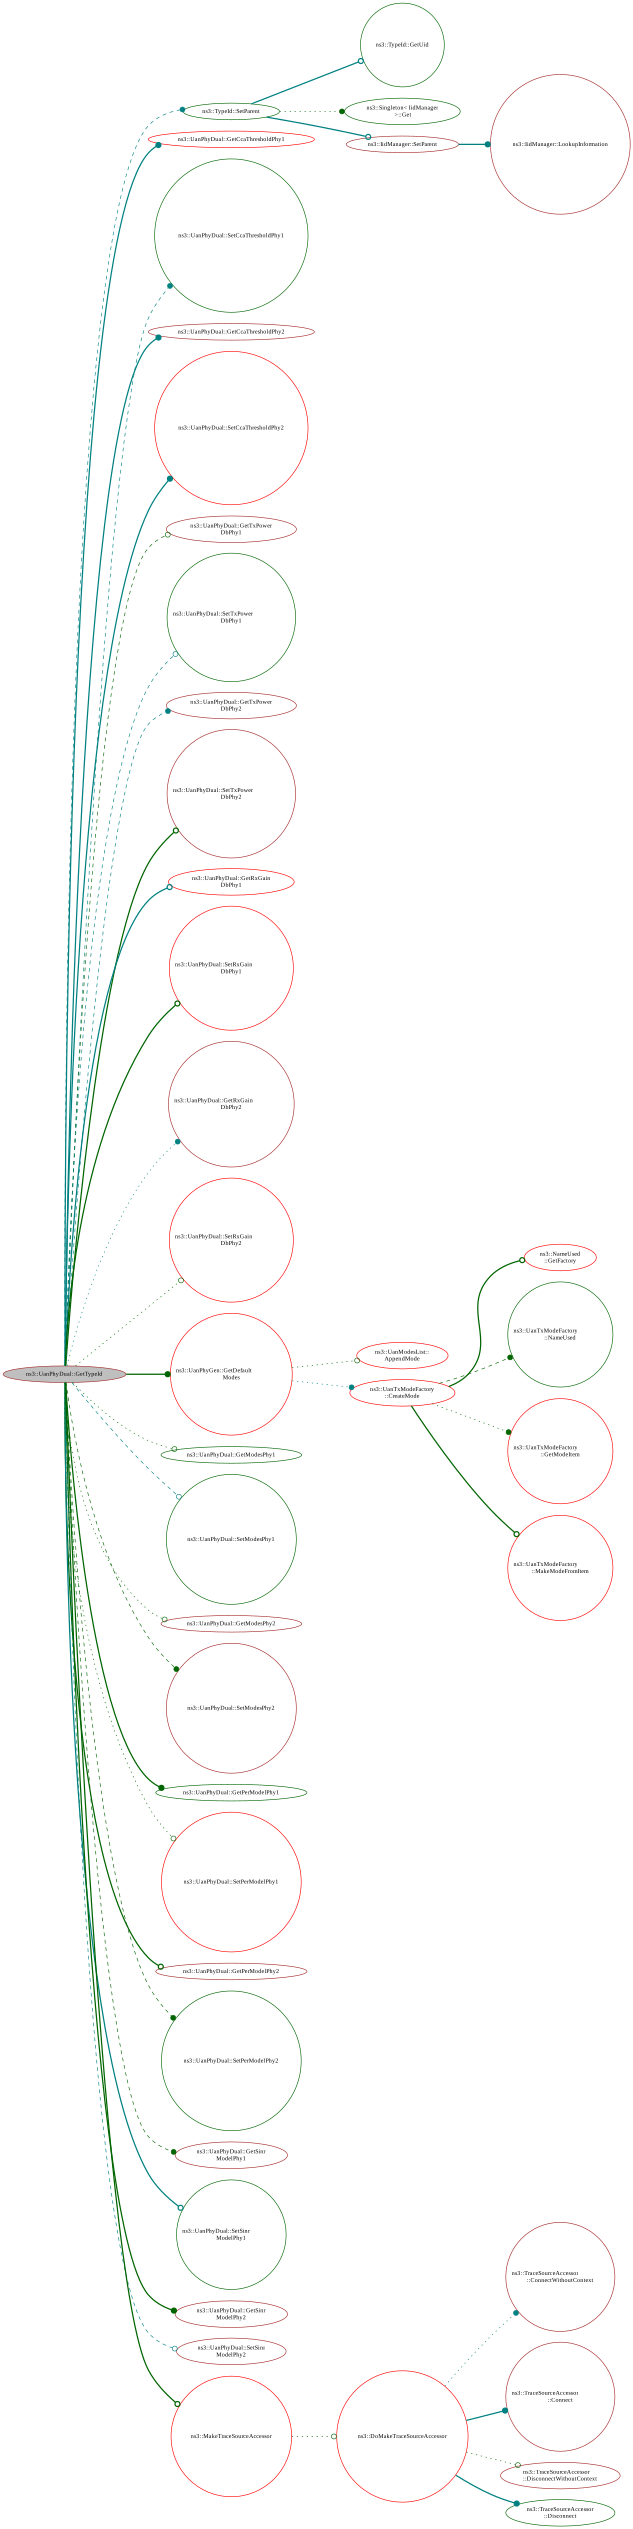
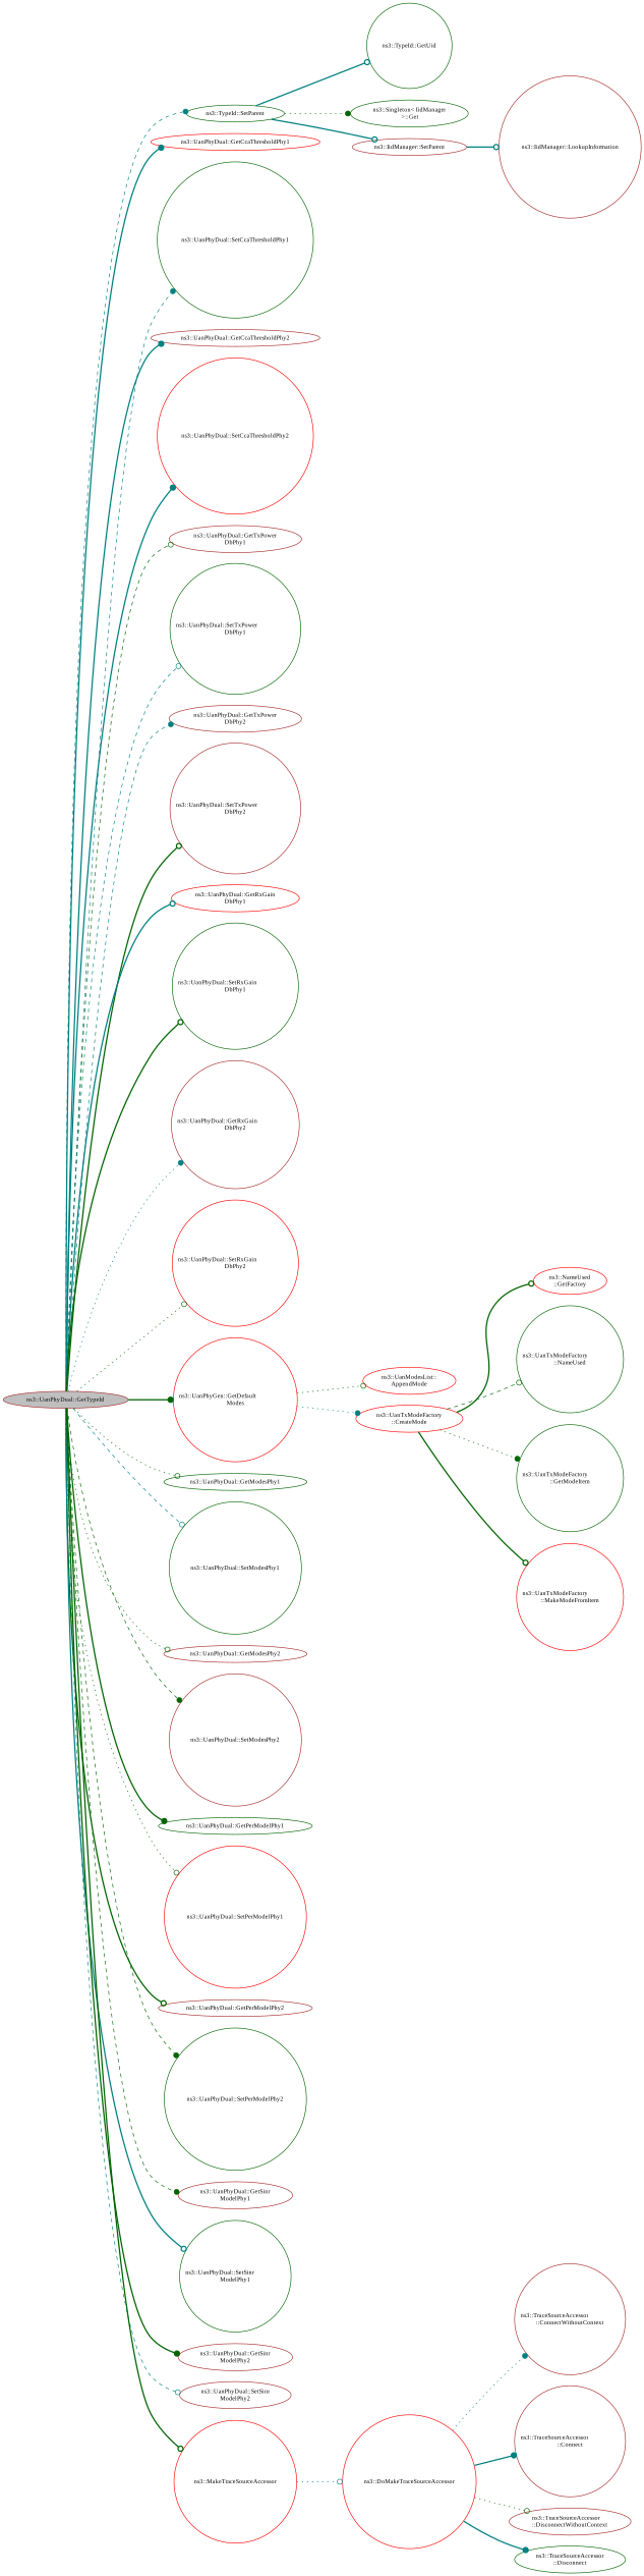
  digraph {
    fontname="Liberation Serif"
    rankdir=LR
    node [color=brown fillcolor=white fontname="Liberation Serif" fontsize=10 shape=circle style=filled]
    edge [arrowhead=dot color=darkgreen fontname="Liberation Serif" fontsize=10 labelfontname=Helvetica labelfontsize=10 style=bold]
    n1 [fillcolor=grey75 fontcolor=black height=0.2 label="ns3::UanPhyDual::GetTypeId" shape=ellipse width=0.4]
    n2 [color=darkgreen height=0.2 label="ns3::TypeId::SetParent" shape=ellipse width=0.4]
    n3 [color=red height=0.2 label="ns3::UanPhyDual::GetCcaThresholdPhy1" shape=ellipse width=0.4]
    n4 [color=darkgreen height=0.2 label="ns3::UanPhyDual::SetCcaThresholdPhy1" width=0.4]
    n5 [height=0.2 label="ns3::UanPhyDual::GetCcaThresholdPhy2" shape=ellipse width=0.4]
    n6 [color=red height=0.2 label="ns3::UanPhyDual::SetCcaThresholdPhy2" width=0.4]
    n7 [height=0.2 label="ns3::UanPhyDual::GetTxPower\lDbPhy1" shape=ellipse width=0.4]
    n8 [color=darkgreen height=0.2 label="ns3::UanPhyDual::SetTxPower\lDbPhy1" width=0.4]
    n9 [height=0.2 label="ns3::UanPhyDual::GetTxPower\lDbPhy2" shape=ellipse width=0.4]
    n10 [height=0.2 label="ns3::UanPhyDual::SetTxPower\lDbPhy2" width=0.4]
    n11 [color=red height=0.2 label="ns3::UanPhyDual::GetRxGain\lDbPhy1" shape=ellipse width=0.4]
-   n12 [color=red height=0.2 label="ns3::UanPhyDual::SetRxGain\lDbPhy1" width=0.4]
+   n12 [color=darkgreen height=0.2 label="ns3::UanPhyDual::SetRxGain\lDbPhy1" width=0.4]
    n13 [height=0.2 label="ns3::UanPhyDual::GetRxGain\lDbPhy2" width=0.4]
    n14 [color=red height=0.2 label="ns3::UanPhyDual::SetRxGain\lDbPhy2" width=0.4]
    n15 [color=red height=0.2 label="ns3::UanPhyGen::GetDefault\lModes" width=0.4]
    n16 [color=darkgreen height=0.2 label="ns3::UanPhyDual::GetModesPhy1" shape=ellipse width=0.4]
    n17 [color=darkgreen height=0.2 label="ns3::UanPhyDual::SetModesPhy1" width=0.4]
    n18 [height=0.2 label="ns3::UanPhyDual::GetModesPhy2" shape=ellipse width=0.4]
    n19 [height=0.2 label="ns3::UanPhyDual::SetModesPhy2" width=0.4]
    n20 [color=darkgreen height=0.2 label="ns3::UanPhyDual::GetPerModelPhy1" shape=ellipse width=0.4]
    n21 [color=red height=0.2 label="ns3::UanPhyDual::SetPerModelPhy1" width=0.4]
    n22 [height=0.2 label="ns3::UanPhyDual::GetPerModelPhy2" shape=ellipse width=0.4]
    n23 [color=darkgreen height=0.2 label="ns3::UanPhyDual::SetPerModelPhy2" width=0.4]
    n24 [height=0.2 label="ns3::UanPhyDual::GetSinr\lModelPhy1" shape=ellipse width=0.4]
    n25 [color=darkgreen height=0.2 label="ns3::UanPhyDual::SetSinr\lModelPhy1" width=0.4]
    n26 [height=0.2 label="ns3::UanPhyDual::GetSinr\lModelPhy2" shape=ellipse width=0.4]
    n27 [height=0.2 label="ns3::UanPhyDual::SetSinr\lModelPhy2" shape=ellipse width=0.4]
    n28 [color=red height=0.2 label="ns3::MakeTraceSourceAccessor" width=0.4]
    n29 [color=darkgreen height=0.2 label="ns3::TypeId::GetUid" width=0.4]
    n30 [color=darkgreen height=0.2 label="ns3::Singleton\< IidManager\l \>::Get" shape=ellipse width=0.4]
    n31 [height=0.2 label="ns3::IidManager::SetParent" shape=ellipse width=0.4]
    n32 [color=red height=0.2 label="ns3::UanModesList::\lAppendMode" shape=ellipse width=0.4]
    n33 [color=red height=0.2 label="ns3::UanTxModeFactory\l::CreateMode" shape=ellipse width=0.4]
    n34 [color=red height=0.2 label="ns3::DoMakeTraceSourceAccessor" width=0.4]
    n35 [height=0.2 label="ns3::IidManager::LookupInformation" width=0.4]
    n36 [color=red height=0.2 label="ns3::NameUsed\l::GetFactory" shape=ellipse width=0.4]
    n37 [color=darkgreen height=0.2 label="ns3::UanTxModeFactory\l::NameUsed" width=0.4]
-   n38 [color=red height=0.2 label="ns3::UanTxModeFactory\l::GetModeItem" width=0.4]
+   n38 [color=darkgreen height=0.2 label="ns3::UanTxModeFactory\l::GetModeItem" width=0.4]
    n39 [color=red height=0.2 label="ns3::UanTxModeFactory\l::MakeModeFromItem" width=0.4]
    n40 [height=0.2 label="ns3::TraceSourceAccessor\l::ConnectWithoutContext" width=0.4]
    n41 [height=0.2 label="ns3::TraceSourceAccessor\l::Connect" width=0.4]
    n42 [height=0.2 label="ns3::TraceSourceAccessor\l::DisconnectWithoutContext" shape=ellipse width=0.4]
    n43 [color=darkgreen height=0.2 label="ns3::TraceSourceAccessor\l::Disconnect" shape=ellipse width=0.4]
    n1 -> n2 [color=teal style=dashed]
    n1 -> n3 [color=teal]
    n1 -> n4 [color=teal style=dashed]
    n1 -> n5 [color=teal]
    n1 -> n6 [color=teal]
    n1 -> n7 [arrowhead=odot style=dashed]
    n1 -> n8 [arrowhead=odot color=teal style=dashed]
    n1 -> n9 [color=teal style=dashed]
    n1 -> n10 [arrowhead=odot]
    n1 -> n11 [arrowhead=odot color=teal]
    n1 -> n12 [arrowhead=odot]
    n1 -> n13 [color=teal style=dotted]
    n1 -> n14 [arrowhead=odot style=dotted]
    n1 -> n15
    n1 -> n16 [arrowhead=odot style=dotted]
    n1 -> n17 [arrowhead=odot color=teal style=dashed]
    n1 -> n18 [arrowhead=odot style=dotted]
    n1 -> n19 [style=dashed]
    n1 -> n20
    n1 -> n21 [arrowhead=odot style=dotted]
    n1 -> n22 [arrowhead=odot]
    n1 -> n23 [style=dashed]
    n1 -> n24 [style=dashed]
    n1 -> n25 [arrowhead=odot color=teal]
    n1 -> n26
    n1 -> n27 [arrowhead=odot color=teal style=dashed]
    n1 -> n28 [arrowhead=odot]
    n2 -> n29 [arrowhead=odot color=teal]
    n2 -> n30 [style=dotted]
    n2 -> n31 [arrowhead=odot color=teal]
    n15 -> n32 [arrowhead=odot style=dotted]
    n15 -> n33 [color=teal style=dotted]
-   n28 -> n34 [arrowhead=odot style=dotted]
-   n31 -> n35 [color=teal]
+   n28 -> n34 [arrowhead=odot color=teal style=dotted]
+   n31 -> n35 [arrowhead=odot color=teal]
    n33 -> n36 [arrowhead=odot]
-   n33 -> n37 [style=dashed]
+   n33 -> n37 [arrowhead=odot style=dashed]
    n33 -> n38 [style=dotted]
    n33 -> n39 [arrowhead=odot]
    n34 -> n40 [color=teal style=dotted]
    n34 -> n41 [color=teal]
    n34 -> n42 [arrowhead=odot style=dotted]
    n34 -> n43 [color=teal]
  }
